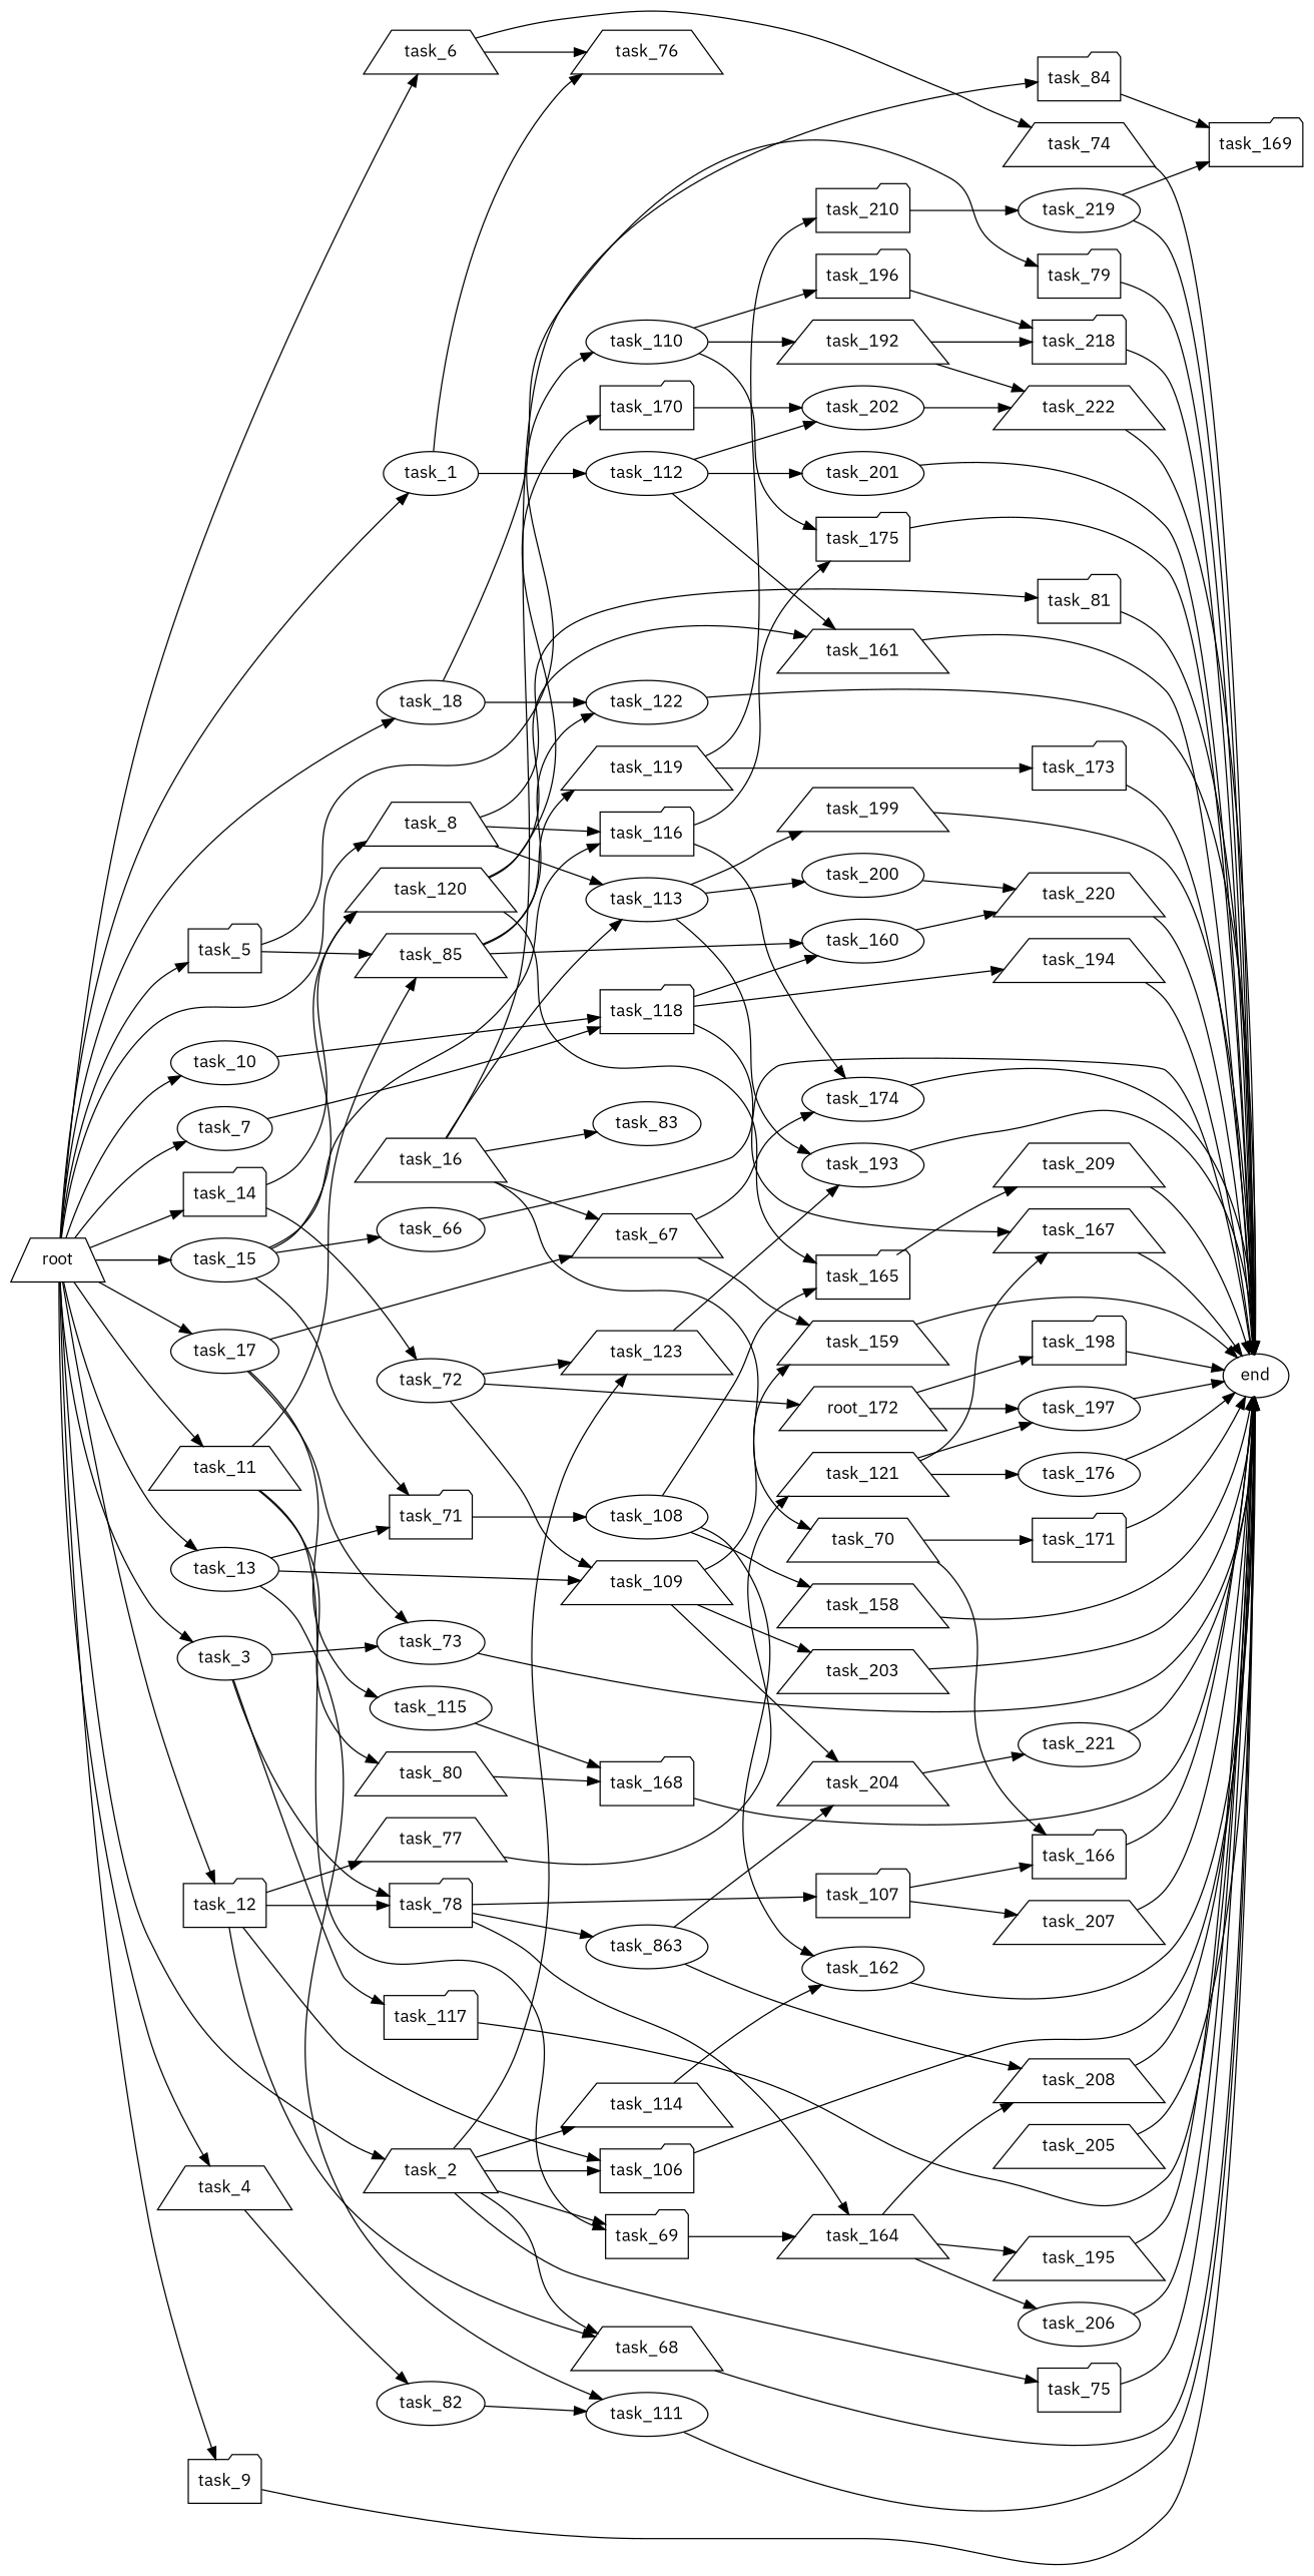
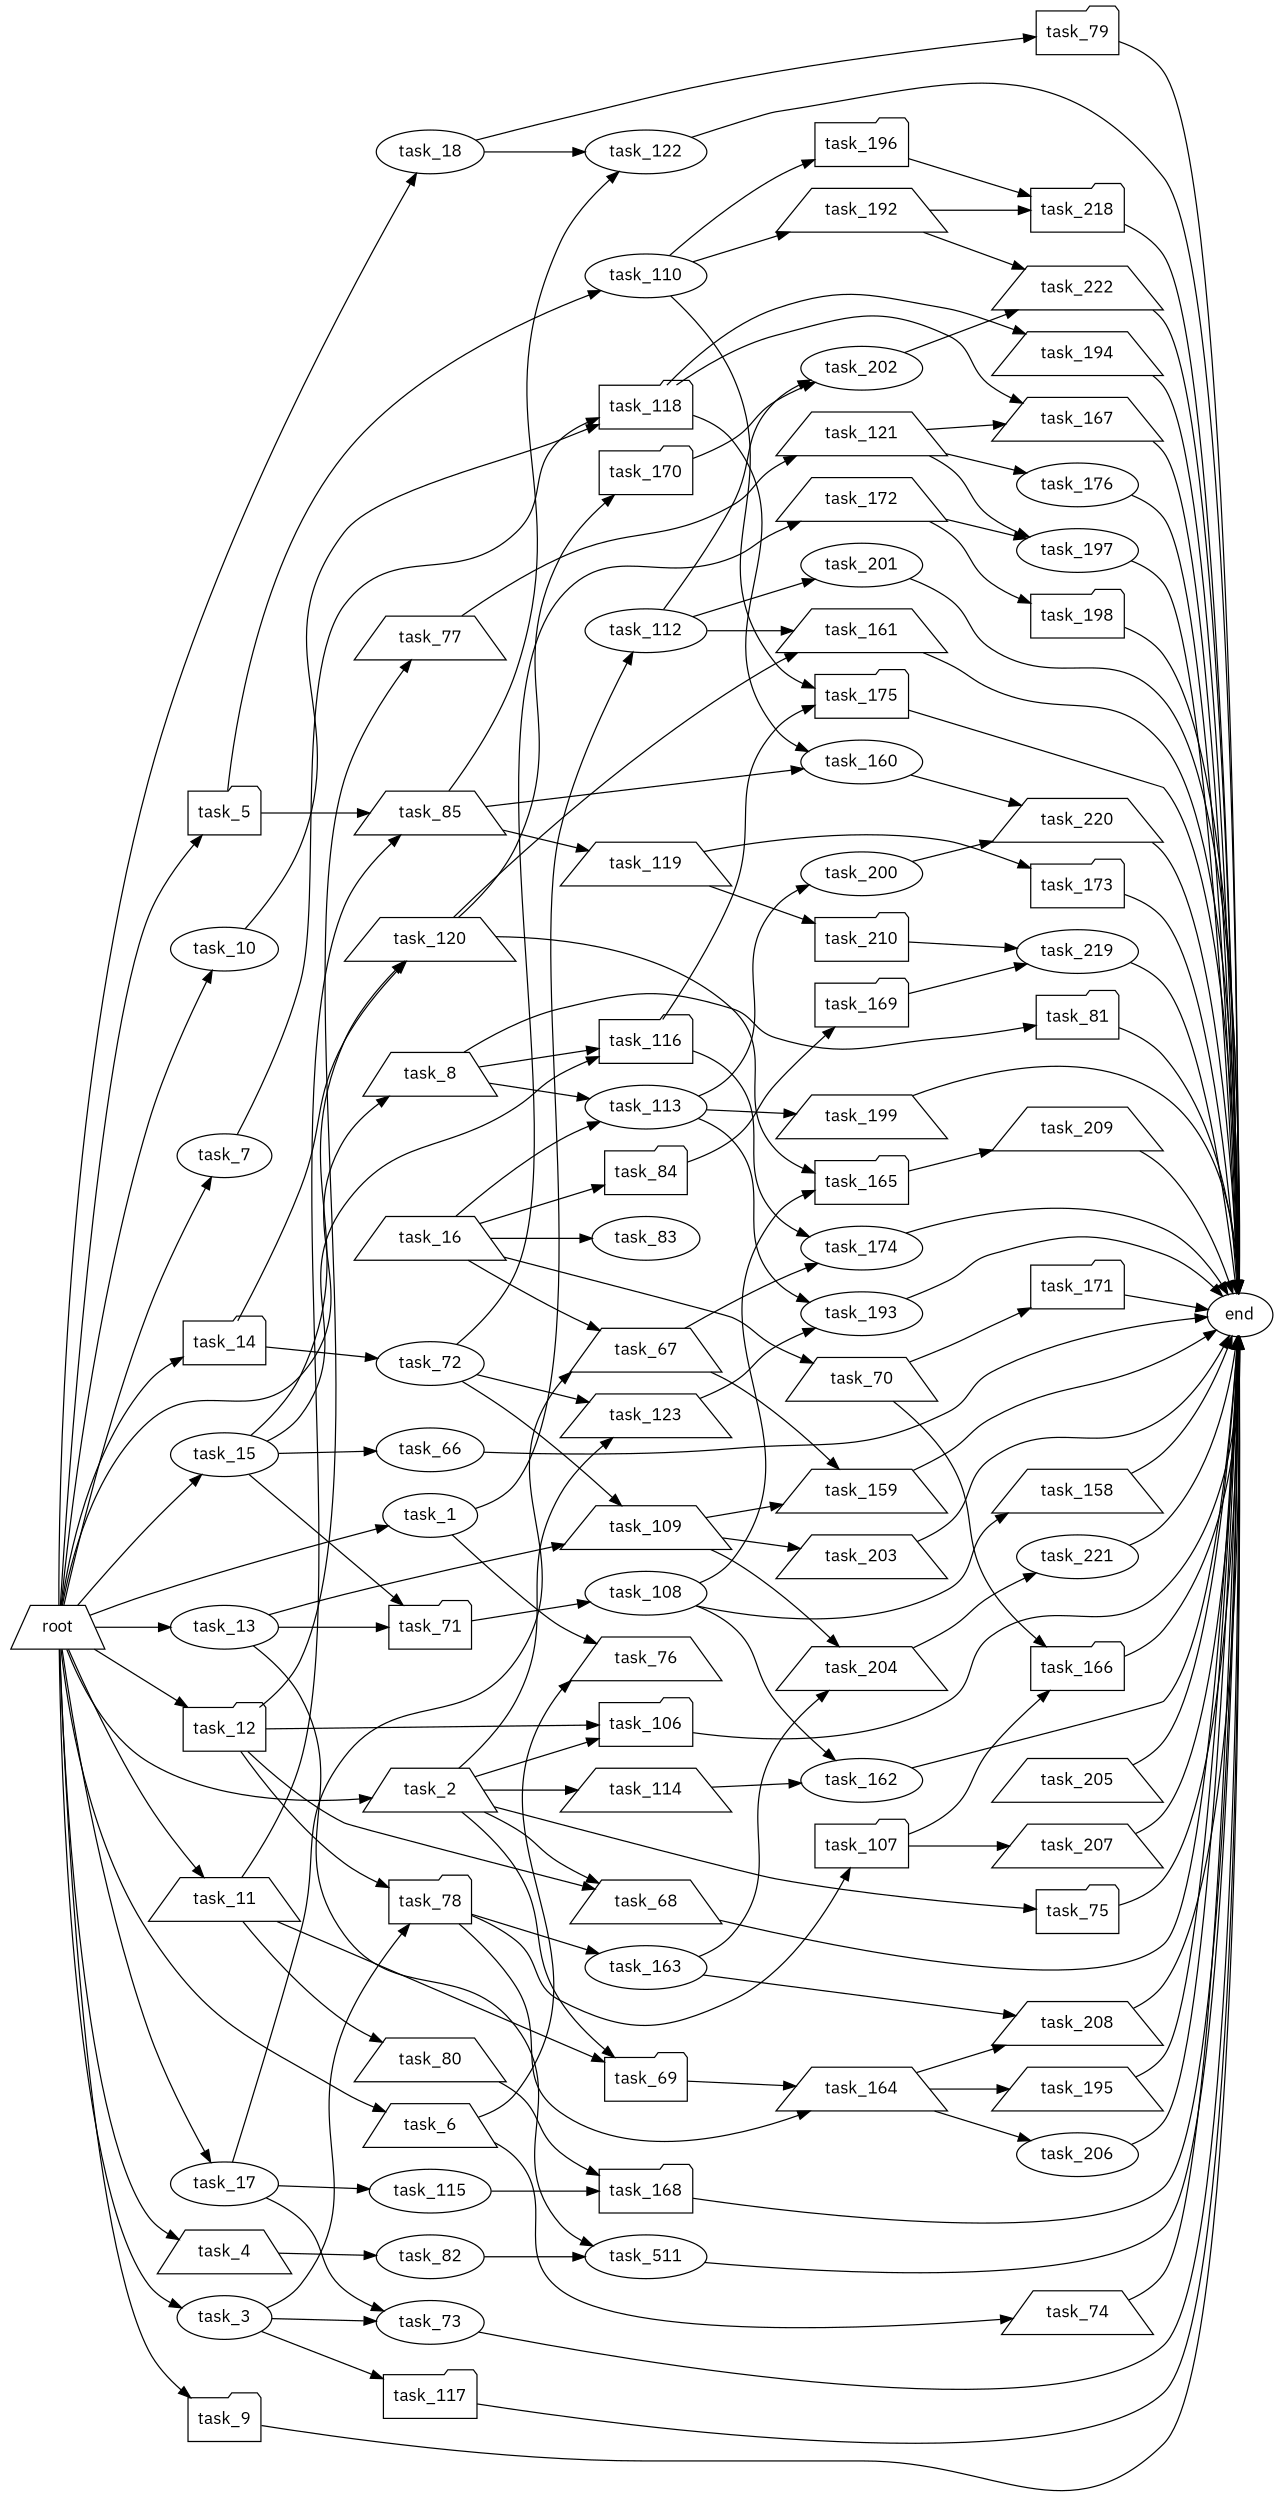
  digraph {
    fontname="IBM Plex Sans"
    rankdir=LR
    node [fontname="IBM Plex Sans" shape=trapezium]
    edge [fontname="IBM Plex Sans"]
    end [shape=ellipse]
    task_207
    task_218 [shape=folder]
    task_192
    task_222
    task_85
    task_119
    task_122 [shape=ellipse]
    task_160 [shape=ellipse]
    task_210 [shape=folder]
    task_173 [shape=folder]
    task_220
    task_113 [shape=ellipse]
    task_16
    task_84 [shape=folder]
    task_83 [shape=ellipse]
    task_70
    task_67
    task_200 [shape=ellipse]
    task_199
    task_193 [shape=ellipse]
    task_169 [shape=folder]
    task_166 [shape=folder]
    task_171 [shape=folder]
    task_174 [shape=ellipse]
    task_159
    task_168 [shape=folder]
    task_115 [shape=ellipse]
    task_158
    task_12 [shape=folder]
    task_68
    task_78 [shape=folder]
    task_106 [shape=folder]
    task_77
    task_107 [shape=folder]
-   task_163 [shape=ellipse label=task_863]
+   task_163 [shape=ellipse]
    task_164
    task_121
    task_198 [shape=folder]
-   task_172 [label=root_172]
+   task_172
    task_197 [shape=ellipse]
    task_219 [shape=ellipse]
    task_14 [shape=folder]
    task_72 [shape=ellipse]
    task_120
    task_109
    task_123
    task_165 [shape=folder]
    task_161
    task_170 [shape=folder]
    task_11
    task_69 [shape=folder]
    task_80
    task_162 [shape=ellipse]
    task_208
    task_204
    task_195
    task_206 [shape=ellipse]
    task_176 [shape=ellipse]
    task_6
    task_74
    task_76
    task_108 [shape=ellipse]
    task_209
    task_13 [shape=ellipse]
-   task_111 [shape=ellipse]
+   task_111 [shape=ellipse label=task_511]
    task_71 [shape=folder]
    task_203
    task_205
    task_79 [shape=folder]
    task_5 [shape=folder]
    task_110 [shape=ellipse]
    task_196 [shape=folder]
    task_175 [shape=folder]
    root
    task_7 [shape=ellipse]
    task_18 [shape=ellipse]
    task_1 [shape=ellipse]
    task_17 [shape=ellipse]
    task_4
    task_10 [shape=ellipse]
    task_15 [shape=ellipse]
    task_3 [shape=ellipse]
    task_8
    task_9 [shape=folder]
    task_2
    task_118 [shape=folder]
    task_112 [shape=ellipse]
    task_73 [shape=ellipse]
    task_82 [shape=ellipse]
    task_66 [shape=ellipse]
    task_116 [shape=folder]
    task_117 [shape=folder]
    task_81 [shape=folder]
    task_114
    task_75 [shape=folder]
    task_202 [shape=ellipse]
    task_167
    task_194
    task_201 [shape=ellipse]
    task_221 [shape=ellipse]
    task_207 -> end
    task_218 -> end
    task_192 -> task_218
    task_192 -> task_222
    task_222 -> end
    task_85 -> task_119
    task_85 -> task_122
    task_85 -> task_160
    task_119 -> task_210
    task_119 -> task_173
    task_122 -> end
    task_160 -> task_220
    task_210 -> task_219
    task_173 -> end
    task_220 -> end
    task_113 -> task_200
    task_113 -> task_199
    task_113 -> task_193
    task_16 -> task_113
    task_16 -> task_84
    task_16 -> task_83
    task_16 -> task_70
    task_16 -> task_67
    task_84 -> task_169
    task_70 -> task_166
    task_70 -> task_171
    task_67 -> task_174
    task_67 -> task_159
    task_200 -> task_220
    task_199 -> end
    task_193 -> end
-   task_219 -> task_169
+   task_169 -> task_219
    task_166 -> end
    task_171 -> end
    task_174 -> end
    task_159 -> end
    task_168 -> end
    task_115 -> task_168
    task_158 -> end
    task_12 -> task_68
    task_12 -> task_78
    task_12 -> task_106
    task_12 -> task_77
    task_68 -> end
    task_78 -> task_107
    task_78 -> task_163
    task_78 -> task_164
    task_106 -> end
    task_77 -> task_121
    task_107 -> task_207
    task_107 -> task_166
    task_163 -> task_208
    task_163 -> task_204
    task_164 -> task_208
    task_164 -> task_195
    task_164 -> task_206
    task_121 -> task_197
    task_121 -> task_176
    task_121 -> task_167
    task_198 -> end
    task_172 -> task_198
    task_172 -> task_197
    task_197 -> end
    task_219 -> end
    task_14 -> task_72
    task_14 -> task_120
    task_72 -> task_172
    task_72 -> task_109
    task_72 -> task_123
    task_120 -> task_165
    task_120 -> task_161
    task_120 -> task_170
    task_109 -> task_159
    task_109 -> task_204
    task_109 -> task_203
    task_123 -> task_193
    task_165 -> task_209
    task_161 -> end
    task_170 -> task_202
    task_11 -> task_85
    task_11 -> task_69
    task_11 -> task_80
    task_69 -> task_164
    task_80 -> task_168
    task_162 -> end
    task_208 -> end
    task_204 -> task_221
    task_195 -> end
    task_206 -> end
    task_176 -> end
    task_6 -> task_74
    task_6 -> task_76
    task_74 -> end
    task_108 -> task_158
    task_108 -> task_165
    task_108 -> task_162
    task_209 -> end
    task_13 -> task_109
    task_13 -> task_111
    task_13 -> task_71
    task_111 -> end
    task_71 -> task_108
    task_203 -> end
    task_205 -> end
    task_79 -> end
    task_5 -> task_85
    task_5 -> task_110
    task_110 -> task_192
    task_110 -> task_196
    task_110 -> task_175
    task_196 -> task_218
    task_175 -> end
    root -> task_12
    root -> task_14
    root -> task_11
    root -> task_6
    root -> task_13
    root -> task_5
    root -> task_7
    root -> task_18
    root -> task_1
    root -> task_17
    root -> task_4
    root -> task_10
    root -> task_15
    root -> task_3
    root -> task_8
    root -> task_9
    root -> task_2
    task_7 -> task_118
    task_18 -> task_122
    task_18 -> task_79
    task_1 -> task_76
    task_1 -> task_112
    task_17 -> task_67
    task_17 -> task_115
    task_17 -> task_73
    task_4 -> task_82
    task_10 -> task_118
    task_15 -> task_120
    task_15 -> task_71
    task_15 -> task_66
    task_15 -> task_116
    task_3 -> task_78
    task_3 -> task_73
    task_3 -> task_117
    task_8 -> task_113
    task_8 -> task_116
    task_8 -> task_81
    task_9 -> end
    task_2 -> task_68
    task_2 -> task_106
    task_2 -> task_123
    task_2 -> task_69
    task_2 -> task_114
    task_2 -> task_75
    task_118 -> task_160
    task_118 -> task_167
    task_118 -> task_194
    task_112 -> task_161
    task_112 -> task_202
    task_112 -> task_201
    task_73 -> end
    task_82 -> task_111
    task_66 -> end
    task_116 -> task_174
    task_116 -> task_175
    task_117 -> end
    task_81 -> end
    task_114 -> task_162
    task_75 -> end
    task_202 -> task_222
    task_167 -> end
    task_194 -> end
    task_201 -> end
    task_221 -> end
  }
